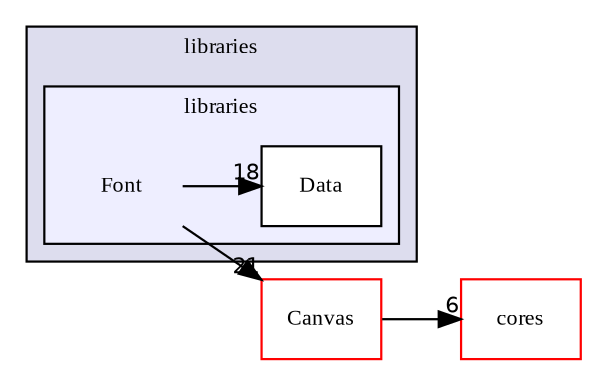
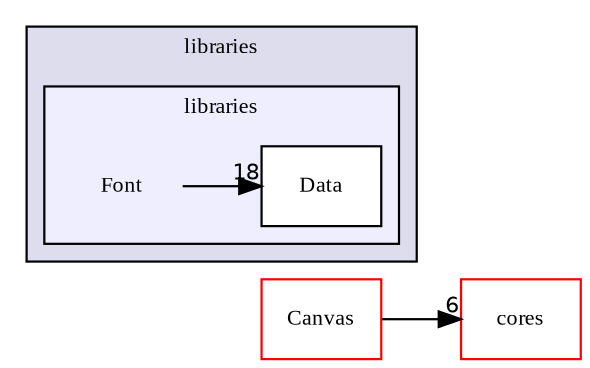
  digraph {
    compound=true
    fontname="Liberation Serif"
    rankdir=LR
    node [color=red fontname="Liberation Serif" fontsize=10 shape=box fillcolor=white style=filled]
    edge [fontname="Liberation Serif" labeldistance=1.5 labelfontname=Helvetica labelfontsize=10]
    n1 [label=Font shape=plaintext fillcolor="" style=""]
    n2 [color=black label=Data]
    n3 [label=Canvas]
    n4 [label=cores]
    subgraph cluster_1 {
      bgcolor="#ddddee"
      fontsize=10
      label=libraries
      pencolor=black
      subgraph cluster_2 {
        bgcolor="#eeeeff"
        fontsize=10
        label=libraries
        pencolor=black
        n1
        n2
      }
    }
    n1 -> n2 [headlabel=18]
-   n1 -> n3 [headlabel=21]
    n3 -> n4 [headlabel=6]
  }
